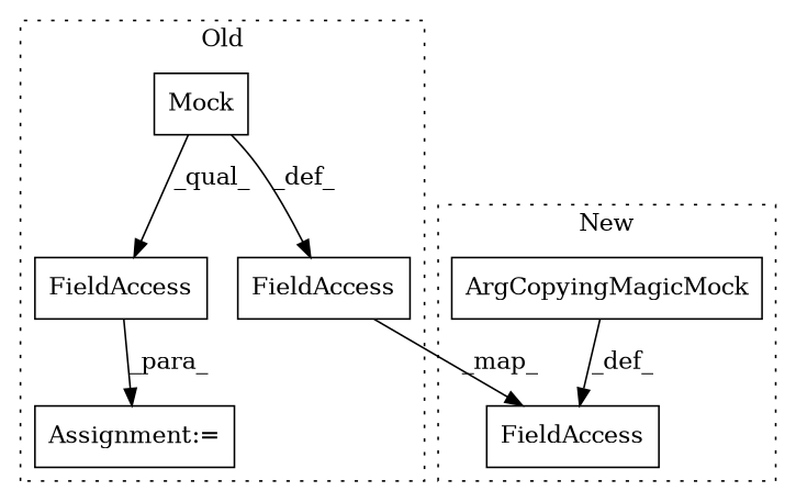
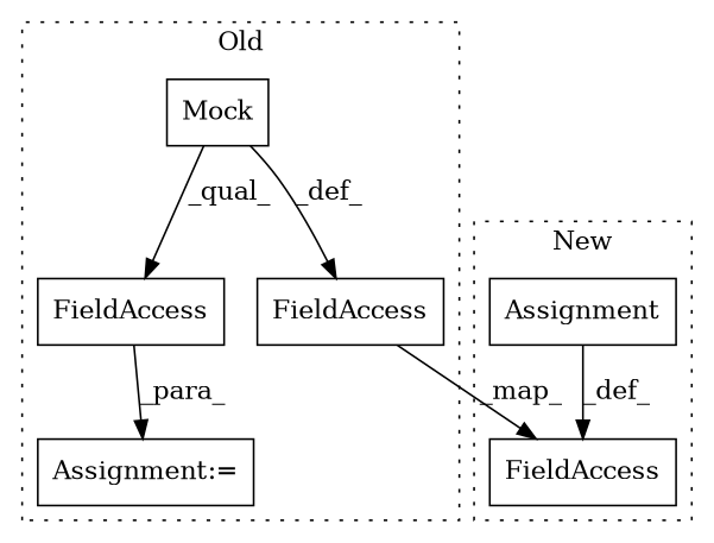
  digraph {
    node [a=22 l=23 shape=box]
    n1 [a=32 l=6 label=Mock s=65654]
    n2 [l=38 label=FieldAccess s=66021]
    n3 [a=7 l=1 label="Assignment:=" s=66020]
    n4 [label=FieldAccess s=65858]
-   n5 [a=32 l=21 label=ArgCopyingMagicMock s=66629]
+   n5 [a=32 l=21 label=Assignment s=66629]
    n6 [label=FieldAccess s=66847]
    subgraph cluster_1 {
      label=Old
      style=dotted
      n1
      n2
      n3
      n4
    }
    subgraph cluster_2 {
      label=New
      style=dotted
      n5
      n6
    }
    n1 -> n2 [label=_qual_]
    n1 -> n4 [label=_def_]
    n2 -> n3 [label=_para_]
    n4 -> n6 [label=_map_]
    n5 -> n6 [label=_def_]
  }
